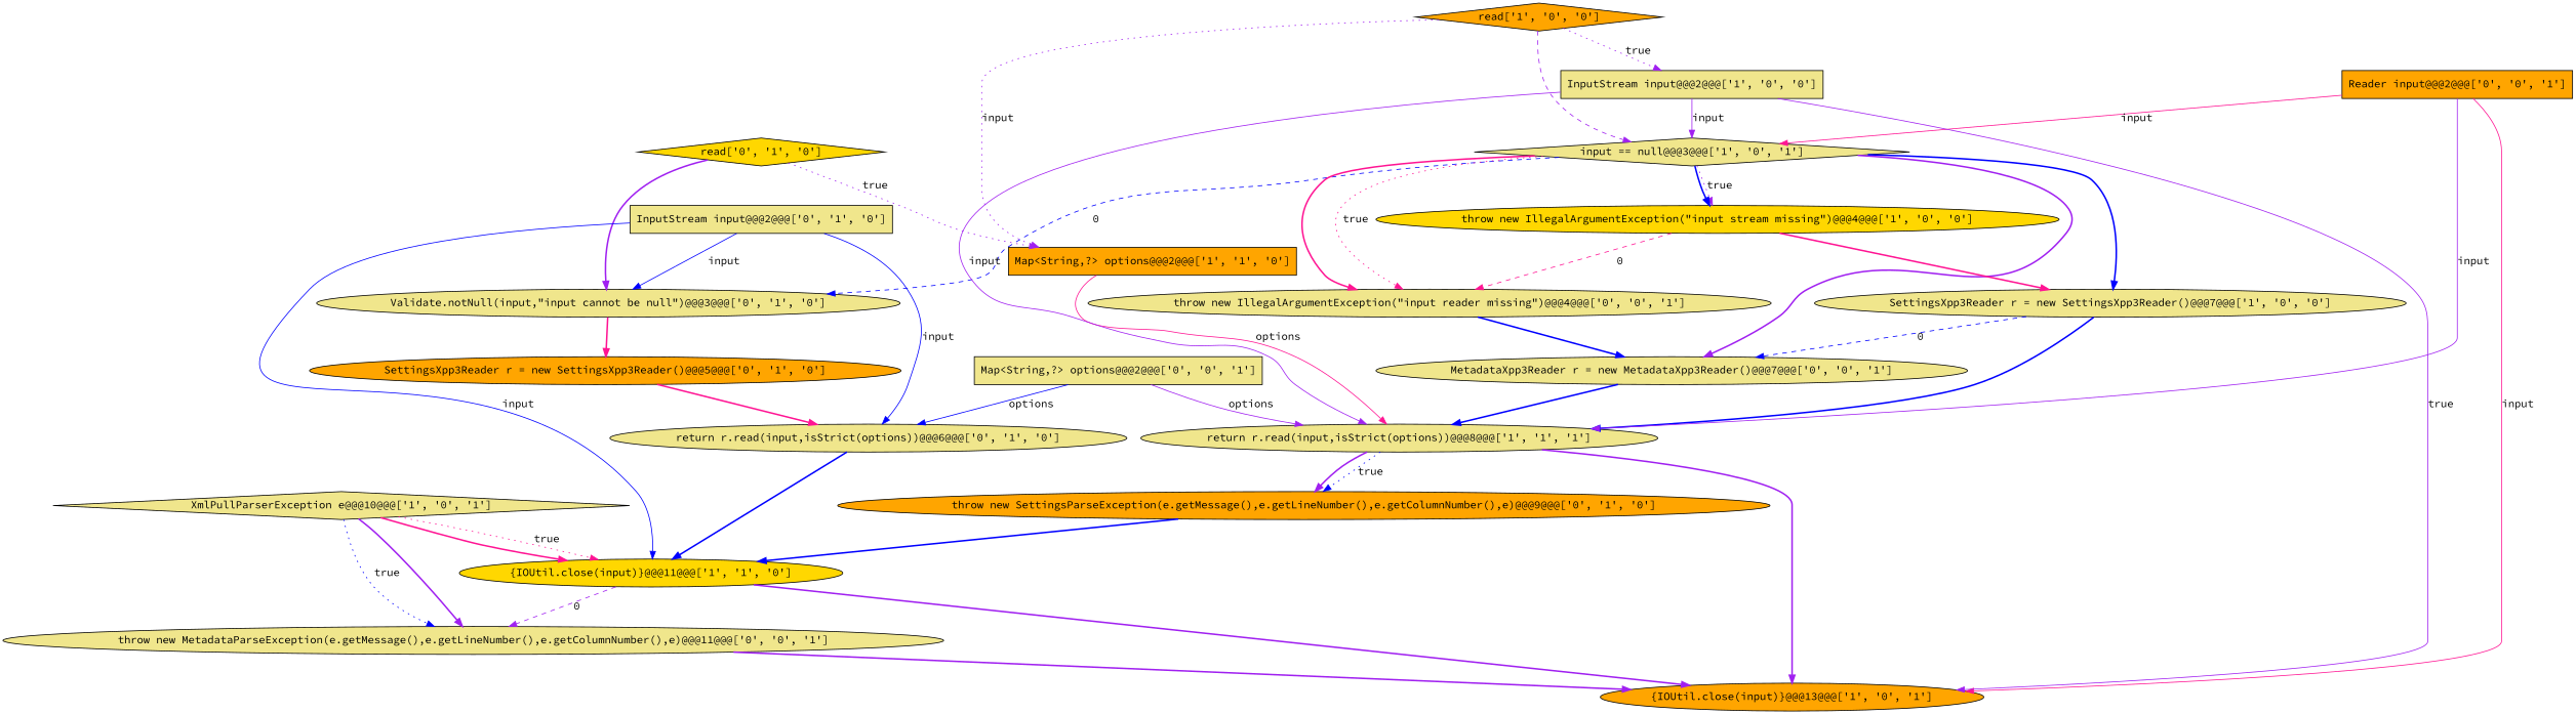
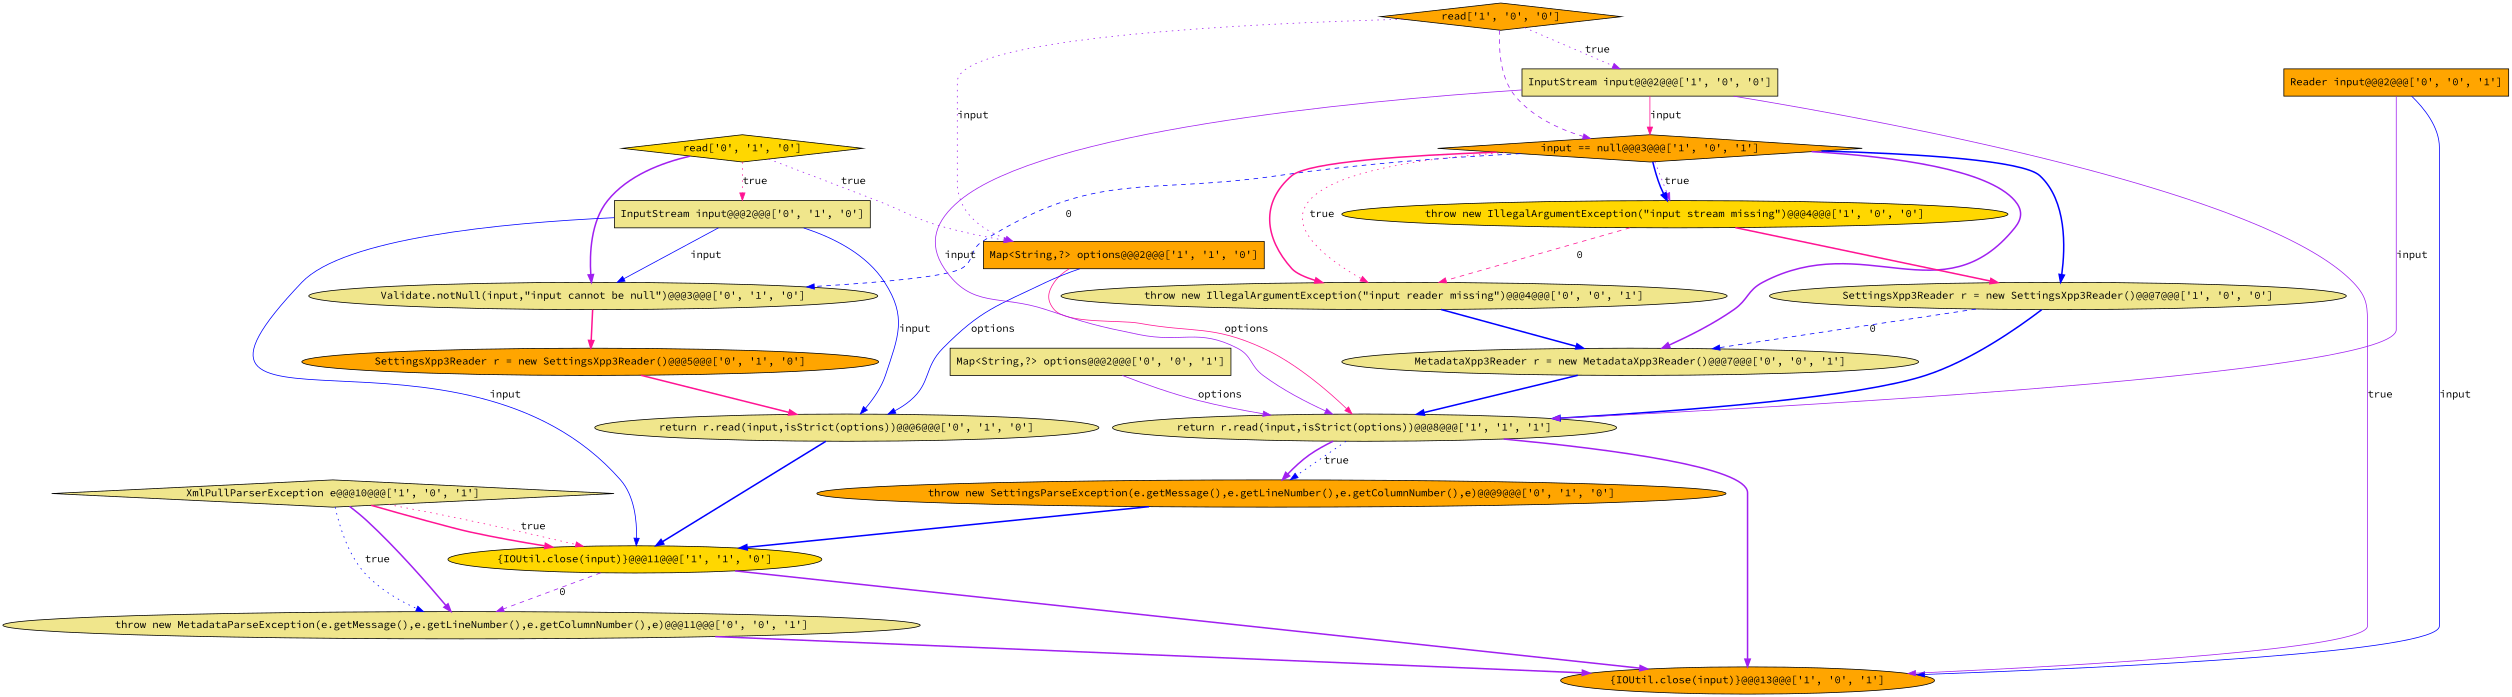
  digraph {
    fontname="Source Code Pro"
    node [fillcolor=khaki fontname="Source Code Pro" shape=ellipse style=filled]
    edge [color=purple fontname="Source Code Pro" style=bold]
    n1 [fillcolor=orange label="throw new SettingsParseException(e.getMessage(),e.getLineNumber(),e.getColumnNumber(),e)@@@9@@@['0', '1', '0']"]
    n2 [fillcolor=gold label="{IOUtil.close(input)}@@@11@@@['1', '1', '0']"]
    n3 [fillcolor=orange label="{IOUtil.close(input)}@@@13@@@['1', '0', '1']"]
    n4 [label="throw new MetadataParseException(e.getMessage(),e.getLineNumber(),e.getColumnNumber(),e)@@@11@@@['0', '0', '1']"]
    n5 [label="Map<String,?> options@@@2@@@['0', '0', '1']" shape=box]
    n6 [label="return r.read(input,isStrict(options))@@@8@@@['1', '1', '1']"]
-   n7 [label="input == null@@@3@@@['1', '0', '1']" shape=diamond]
+   n7 [fillcolor=orange label="input == null@@@3@@@['1', '0', '1']" shape=diamond]
    n8 [label="Validate.notNull(input,\"input cannot be null\")@@@3@@@['0', '1', '0']"]
    n9 [label="throw new IllegalArgumentException(\"input reader missing\")@@@4@@@['0', '0', '1']"]
    n10 [label="MetadataXpp3Reader r = new MetadataXpp3Reader()@@@7@@@['0', '0', '1']"]
    n11 [label="SettingsXpp3Reader r = new SettingsXpp3Reader()@@@7@@@['1', '0', '0']"]
    n12 [fillcolor=gold label="throw new IllegalArgumentException(\"input stream missing\")@@@4@@@['1', '0', '0']"]
    n13 [fillcolor=orange label="Reader input@@@2@@@['0', '0', '1']" shape=box]
    n14 [fillcolor=gold label="read['0', '1', '0']" shape=diamond]
    n15 [label="InputStream input@@@2@@@['0', '1', '0']" shape=box]
    n16 [fillcolor=orange label="Map<String,?> options@@@2@@@['1', '1', '0']" shape=box]
    n17 [fillcolor=orange label="SettingsXpp3Reader r = new SettingsXpp3Reader()@@@5@@@['0', '1', '0']"]
    n18 [label="return r.read(input,isStrict(options))@@@6@@@['0', '1', '0']"]
    n19 [label="XmlPullParserException e@@@10@@@['1', '0', '1']" shape=diamond]
    n20 [fillcolor=orange label="read['1', '0', '0']" shape=diamond]
    n21 [label="InputStream input@@@2@@@['1', '0', '0']" shape=box]
    n1 -> n2 [color=blue]
    n2 -> n3
    n2 -> n4 [label=0 style=dashed]
    n4 -> n3
    n5 -> n6 [label=options style=solid]
    n6 -> n1
    n6 -> n1 [color=blue label=true style=dotted]
    n6 -> n3
    n7 -> n8 [color=blue label=0 style=dashed]
    n7 -> n9 [color=deeppink]
    n7 -> n9 [color=deeppink label=true style=dotted]
    n7 -> n10
    n7 -> n11 [color=blue]
    n7 -> n12 [label=true style=dotted]
    n7 -> n12 [color=blue]
    n8 -> n17 [color=deeppink]
    n9 -> n10 [color=blue]
    n10 -> n6 [color=blue]
    n11 -> n6 [color=blue]
    n11 -> n10 [color=blue label=0 style=dashed]
    n12 -> n9 [color=deeppink label=0 style=dashed]
    n12 -> n11 [color=deeppink]
-   n13 -> n3 [color=deeppink label=input style=solid]
+   n13 -> n3 [color=blue label=input style=solid]
    n13 -> n6 [label=input style=solid]
-   n13 -> n7 [color=deeppink label=input style=solid]
    n14 -> n8
+   n14 -> n15 [color=deeppink label=true style=dotted]
    n14 -> n16 [label=true style=dotted]
    n15 -> n2 [color=blue label=input style=solid]
    n15 -> n8 [color=blue label=input style=solid]
    n15 -> n18 [color=blue label=input style=solid]
    n16 -> n6 [color=deeppink label=options style=solid]
-   n5 -> n18 [color=blue label=options style=solid]
+   n16 -> n18 [color=blue label=options style=solid]
    n17 -> n18 [color=deeppink]
    n18 -> n2 [color=blue]
    n19 -> n2 [color=deeppink label=true style=dotted]
    n19 -> n2 [color=deeppink]
    n19 -> n4
    n19 -> n4 [color=blue label=true style=dotted]
    n20 -> n7 [style=dashed]
    n20 -> n16 [label=input style=dotted]
    n20 -> n21 [label=true style=dotted]
    n21 -> n3 [label=true style=solid]
    n21 -> n6 [label=input style=solid]
-   n21 -> n7 [label=input style=solid]
+   n21 -> n7 [color=deeppink label=input style=solid]
  }
